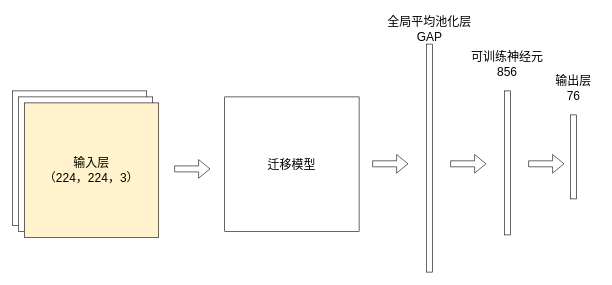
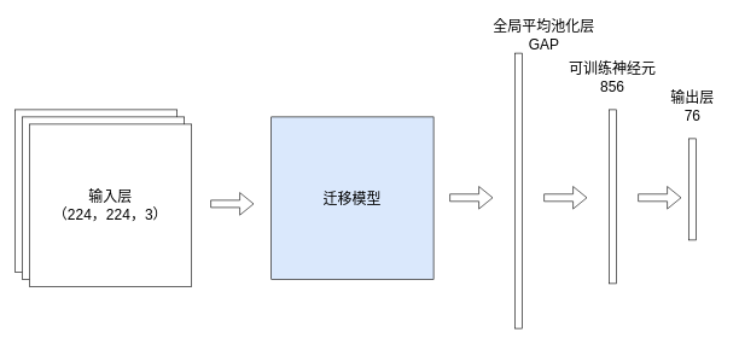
  <mxCell id="0" />
  <mxCell id="1" parent="0" />
  <mxCell id="2" value="" style="rounded=0;whiteSpace=wrap;html=1;" parent="1" vertex="1"><mxGeometry x="20" y="150" width="224" height="224" as="geometry" /></mxCell>
  <mxCell id="3" value="" style="rounded=0;whiteSpace=wrap;html=1;" parent="1" vertex="1"><mxGeometry x="30" y="160" width="224" height="224" as="geometry" /></mxCell>
- <mxCell id="4" value="输入层&lt;div&gt;（224，224，3）&lt;/div&gt;" style="rounded=0;whiteSpace=wrap;html=1;fontSize=20;fillColor=#fff2cc;" parent="1" vertex="1"><mxGeometry x="40" y="170" width="224" height="224" as="geometry" /></mxCell>
- <mxCell id="5" value="迁移模型" style="rounded=0;whiteSpace=wrap;html=1;fontSize=20;" parent="1" vertex="1"><mxGeometry x="374" y="160" width="224" height="224" as="geometry" /></mxCell>
+ <mxCell id="4" value="输入层&lt;div&gt;（224，224，3）&lt;/div&gt;" style="rounded=0;whiteSpace=wrap;html=1;fontSize=20;" parent="1" vertex="1"><mxGeometry x="40" y="170" width="224" height="224" as="geometry" /></mxCell>
+ <mxCell id="5" value="迁移模型" style="rounded=0;whiteSpace=wrap;html=1;fontSize=20;fillColor=#dae8fc;" parent="1" vertex="1"><mxGeometry x="374" y="160" width="224" height="224" as="geometry" /></mxCell>
  <mxCell id="6" value="" style="rounded=0;whiteSpace=wrap;html=1;" parent="1" vertex="1"><mxGeometry x="710" y="72" width="10" height="380" as="geometry" /></mxCell>
  <mxCell id="7" value="" style="rounded=0;whiteSpace=wrap;html=1;" parent="1" vertex="1"><mxGeometry x="840" y="150" width="10" height="240" as="geometry" /></mxCell>
  <mxCell id="8" value="" style="shape=flexArrow;endArrow=classic;html=1;rounded=0;" parent="1" edge="1"><mxGeometry width="50" height="50" relative="1" as="geometry"><mxPoint x="290" y="280" as="sourcePoint" /><mxPoint x="350" y="280" as="targetPoint" /></mxGeometry></mxCell>
  <mxCell id="9" value="" style="shape=flexArrow;endArrow=classic;html=1;rounded=0;" parent="1" edge="1"><mxGeometry width="50" height="50" relative="1" as="geometry"><mxPoint x="620" y="271.5" as="sourcePoint" /><mxPoint x="680" y="271.5" as="targetPoint" /></mxGeometry></mxCell>
- <mxCell id="10" value="&lt;div&gt;&lt;br&gt;&lt;/div&gt;全局平均池化层GAP" style="text;html=1;align=center;verticalAlign=middle;whiteSpace=wrap;rounded=0;fontSize=20;" parent="1" vertex="1"><mxGeometry x="642.5" y="20" width="145" height="30" as="geometry" /></mxCell>
+ <mxCell id="10" value="&lt;div&gt;&lt;br&gt;&lt;/div&gt;全局平均池化层GAP" style="text;html=1;align=center;verticalAlign=middle;whiteSpace=wrap;rounded=0;fontSize=20;" parent="1" vertex="1"><mxGeometry x="677.5" y="20" width="145" height="30" as="geometry" /></mxCell>
  <mxCell id="11" value="" style="shape=flexArrow;endArrow=classic;html=1;rounded=0;" parent="1" edge="1"><mxGeometry width="50" height="50" relative="1" as="geometry"><mxPoint x="750" y="271.5" as="sourcePoint" /><mxPoint x="810" y="271.5" as="targetPoint" /></mxGeometry></mxCell>
  <mxCell id="12" value="可训练神经元&lt;br&gt;&lt;div&gt;856&lt;/div&gt;" style="text;html=1;align=center;verticalAlign=middle;whiteSpace=wrap;rounded=0;fontSize=20;" parent="1" vertex="1"><mxGeometry x="781.25" y="90" width="127.5" height="30" as="geometry" /></mxCell>
  <mxCell id="13" value="" style="rounded=0;whiteSpace=wrap;html=1;" parent="1" vertex="1"><mxGeometry x="950" y="190" width="10" height="140" as="geometry" /></mxCell>
  <mxCell id="14" value="" style="shape=flexArrow;endArrow=classic;html=1;rounded=0;" parent="1" edge="1"><mxGeometry width="50" height="50" relative="1" as="geometry"><mxPoint x="880" y="271.5" as="sourcePoint" /><mxPoint x="940" y="271.5" as="targetPoint" /></mxGeometry></mxCell>
  <mxCell id="15" value="输出层&lt;div&gt;76&lt;/div&gt;" style="text;html=1;align=center;verticalAlign=middle;whiteSpace=wrap;rounded=0;fontSize=20;" parent="1" vertex="1"><mxGeometry x="912.5" y="130" width="85" height="30" as="geometry" /></mxCell>
